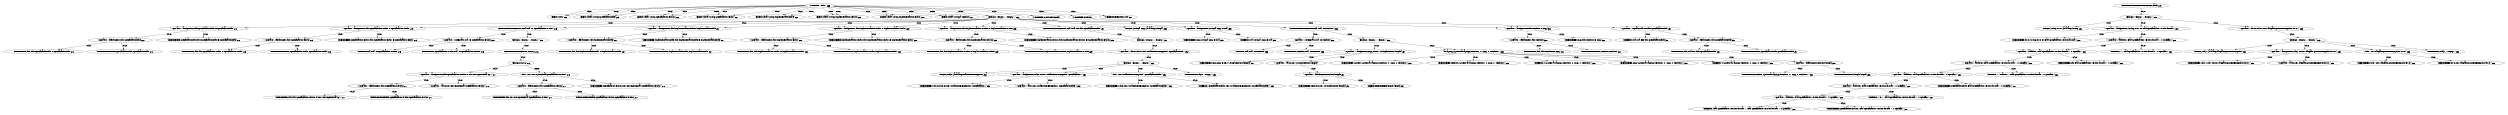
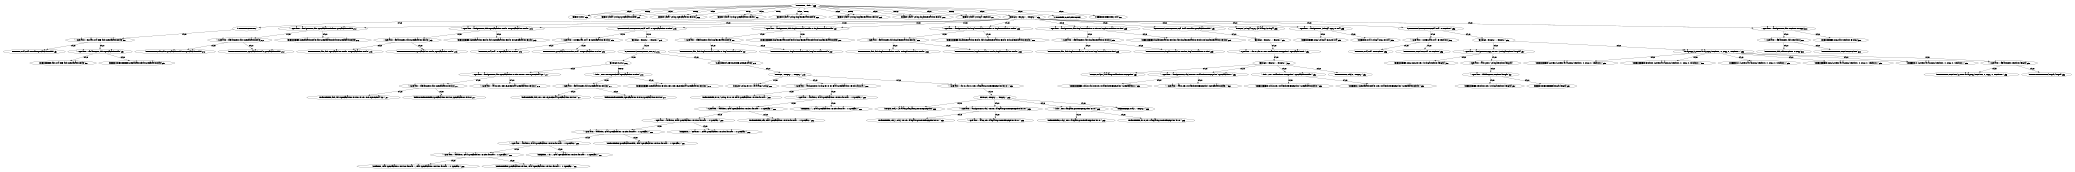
  digraph {
    n1 [label=<(METHOD,&lt;init&gt;)<SUB>265</SUB>>]
    n2 [label=<(PARAM,this)<SUB>265</SUB>>]
    n3 [label=<(PARAM,final String specificationTitle)<SUB>265</SUB>>]
    n4 [label=<(PARAM,final String specificationVersion)<SUB>266</SUB>>]
    n5 [label=<(PARAM,final String specificationVendor)<SUB>267</SUB>>]
    n6 [label=<(PARAM,final String implementationTitle)<SUB>268</SUB>>]
    n7 [label=<(PARAM,final String implementationVersion)<SUB>269</SUB>>]
    n8 [label=<(PARAM,final String implementationVendor)<SUB>270</SUB>>]
    n9 [label=<(PARAM,final String[] sections)<SUB>271</SUB>>]
    n10 [label=<(BLOCK,&lt;empty&gt;,&lt;empty&gt;)<SUB>265</SUB>>]
    n11 [label=<(MODIFIER,CONSTRUCTOR)>]
    n12 [label=<(MODIFIER,PUBLIC)>]
    n13 [label=<(METHOD_RETURN,void)<SUB>301</SUB>>]
    n14 [label=<(&lt;operator&gt;.assignment,this.specificationTitle = specificationTitle)<SUB>272</SUB>>]
    n15 [label=<(&lt;operator&gt;.assignment,this.specificationVendor = specificationVendor)<SUB>273</SUB>>]
    n16 [label=<(CONTROL_STRUCTURE,IF,if (null != specificationVersion))<SUB>275</SUB>>]
    n17 [label=<(&lt;operator&gt;.assignment,this.implementationTitle = implementationTitle)<SUB>287</SUB>>]
    n18 [label=<(&lt;operator&gt;.assignment,this.implementationVendor = implementationVendor)<SUB>288</SUB>>]
    n19 [label=<(&lt;operator&gt;.assignment,this.implementationVersion = implementationVersion)<SUB>289</SUB>>]
    n20 [label=<(CONTROL_STRUCTURE,IF,if (null == this.specificationTitle))<SUB>291</SUB>>]
    n21 [label=<(LOCAL,String[] copy: java.lang.String[])<SUB>295</SUB>>]
    n22 [label=<(&lt;operator&gt;.assignment,String[] copy = null)<SUB>295</SUB>>]
    n23 [label=<(CONTROL_STRUCTURE,IF,if (null != sections))<SUB>296</SUB>>]
    n24 [label=<(&lt;operator&gt;.assignment,this.sections = copy)<SUB>300</SUB>>]
    n25 [label=<(&lt;operator&gt;.equals,null == this.specificationTitle)<SUB>291</SUB>>]
    n26 [label=<(&lt;operator&gt;.fieldAccess,this.specificationTitle)<SUB>272</SUB>>]
    n27 [label=<(IDENTIFIER,specificationTitle,this.specificationTitle = specificationTitle)<SUB>272</SUB>>]
    n28 [label=<(&lt;operator&gt;.fieldAccess,this.specificationVendor)<SUB>273</SUB>>]
    n29 [label=<(IDENTIFIER,specificationVendor,this.specificationVendor = specificationVendor)<SUB>273</SUB>>]
    n30 [label=<(&lt;operator&gt;.notEquals,null != specificationVersion)<SUB>275</SUB>>]
    n31 [label=<(BLOCK,&lt;empty&gt;,&lt;empty&gt;)<SUB>275</SUB>>]
    n32 [label=<(&lt;operator&gt;.fieldAccess,this.implementationTitle)<SUB>287</SUB>>]
    n33 [label=<(IDENTIFIER,implementationTitle,this.implementationTitle = implementationTitle)<SUB>287</SUB>>]
    n34 [label=<(&lt;operator&gt;.fieldAccess,this.implementationVendor)<SUB>288</SUB>>]
    n35 [label=<(IDENTIFIER,implementationVendor,this.implementationVendor = implementationVendor)<SUB>288</SUB>>]
    n36 [label=<(&lt;operator&gt;.fieldAccess,this.implementationVersion)<SUB>289</SUB>>]
    n37 [label=<(IDENTIFIER,implementationVersion,this.implementationVersion = implementationVersion)<SUB>289</SUB>>]
    n38 [label=<(BLOCK,&lt;empty&gt;,&lt;empty&gt;)<SUB>291</SUB>>]
    n39 [label=<(IDENTIFIER,copy,String[] copy = null)<SUB>295</SUB>>]
    n40 [label=<(LITERAL,null,String[] copy = null)<SUB>295</SUB>>]
    n41 [label=<(&lt;operator&gt;.notEquals,null != sections)<SUB>296</SUB>>]
    n42 [label=<(BLOCK,&lt;empty&gt;,&lt;empty&gt;)<SUB>296</SUB>>]
    n43 [label=<(&lt;operator&gt;.fieldAccess,this.sections)<SUB>300</SUB>>]
    n44 [label=<(IDENTIFIER,copy,this.sections = copy)<SUB>300</SUB>>]
    n45 [label=<(IDENTIFIER,this,this.specificationTitle = specificationTitle)<SUB>272</SUB>>]
    n46 [label=<(FIELD_IDENTIFIER,specificationTitle,specificationTitle)<SUB>272</SUB>>]
    n47 [label=<(IDENTIFIER,this,this.specificationVendor = specificationVendor)<SUB>273</SUB>>]
    n48 [label=<(FIELD_IDENTIFIER,specificationVendor,specificationVendor)<SUB>273</SUB>>]
    n49 [label=<(LITERAL,null,null != specificationVersion)<SUB>275</SUB>>]
    n50 [label=<(IDENTIFIER,specificationVersion,null != specificationVersion)<SUB>275</SUB>>]
    n51 [label=<(CONTROL_STRUCTURE,TRY,try)<SUB>276</SUB>>]
    n52 [label=<(BLOCK,try,try)<SUB>276</SUB>>]
    n53 [label=<(CONTROL_STRUCTURE,CATCH,catch)<SUB>279</SUB>>]
    n54 [label=<(&lt;operator&gt;.assignment,this.specificationVersion = new DeweyDecimal(sp...)<SUB>277</SUB>>]
    n55 [label=<(&lt;init&gt;,new DeweyDecimal(specificationVersion))<SUB>278</SUB>>]
    n56 [label=<(BLOCK,&lt;empty&gt;,&lt;empty&gt;)<SUB>279</SUB>>]
    n57 [label=<(&lt;operator&gt;.fieldAccess,this.specificationVersion)<SUB>277</SUB>>]
    n58 [label=<(&lt;operator&gt;.alloc,new DeweyDecimal(specificationVersion))<SUB>278</SUB>>]
    n59 [label=<(&lt;operator&gt;.fieldAccess,this.specificationVersion)<SUB>277</SUB>>]
    n60 [label=<(IDENTIFIER,specificationVersion,new DeweyDecimal(specificationVersion))<SUB>278</SUB>>]
    n61 [label=<(IDENTIFIER,this,this.specificationVersion = new DeweyDecimal(sp...)<SUB>277</SUB>>]
    n62 [label=<(FIELD_IDENTIFIER,specificationVersion,specificationVersion)<SUB>277</SUB>>]
    n63 [label=<(IDENTIFIER,this,new DeweyDecimal(specificationVersion))<SUB>277</SUB>>]
    n64 [label=<(FIELD_IDENTIFIER,specificationVersion,specificationVersion)<SUB>277</SUB>>]
    n65 [label=<(LOCAL,String error: java.lang.String)<SUB>280</SUB>>]
    n66 [label=<(&lt;operator&gt;.assignment,String error = &quot;Bad specification version forma...)<SUB>280</SUB>>]
    n67 [label=<(&lt;operator&gt;.throw,throw new IllegalArgumentException(error);)<SUB>283</SUB>>]
    n68 [label=<(IDENTIFIER,error,String error = &quot;Bad specification version forma...)<SUB>280</SUB>>]
    n69 [label=<(&lt;operator&gt;.addition,&quot;Bad specification version format '&quot; + specific...)<SUB>280</SUB>>]
    n70 [label=<(BLOCK,&lt;empty&gt;,&lt;empty&gt;)<SUB>283</SUB>>]
    n71 [label=<(&lt;operator&gt;.addition,&quot;Bad specification version format '&quot; + specific...)<SUB>280</SUB>>]
    n72 [label=<(LITERAL,&quot;)&quot;,&quot;Bad specification version format '&quot; + specific...)<SUB>282</SUB>>]
    n73 [label=<(&lt;operator&gt;.addition,&quot;Bad specification version format '&quot; + specific...)<SUB>280</SUB>>]
    n74 [label=<(IDENTIFIER,nfe,&quot;Bad specification version format '&quot; + specific...)<SUB>282</SUB>>]
    n75 [label=<(&lt;operator&gt;.addition,&quot;Bad specification version format '&quot; + specific...)<SUB>280</SUB>>]
    n76 [label=<(LITERAL,&quot;'. (Reason: &quot;,&quot;Bad specification version format '&quot; + specific...)<SUB>282</SUB>>]
    n77 [label=<(&lt;operator&gt;.addition,&quot;Bad specification version format '&quot; + specific...)<SUB>280</SUB>>]
    n78 [label=<(IDENTIFIER,specificationTitle,&quot;Bad specification version format '&quot; + specific...)<SUB>281</SUB>>]
    n79 [label=<(&lt;operator&gt;.addition,&quot;Bad specification version format '&quot; + specific...)<SUB>280</SUB>>]
    n80 [label=<(LITERAL,&quot;' in '&quot;,&quot;Bad specification version format '&quot; + specific...)<SUB>281</SUB>>]
    n81 [label=<(LITERAL,&quot;Bad specification version format '&quot;,&quot;Bad specification version format '&quot; + specific...)<SUB>280</SUB>>]
    n82 [label=<(IDENTIFIER,specificationVersion,&quot;Bad specification version format '&quot; + specific...)<SUB>281</SUB>>]
    n83 [label=<(LOCAL,$obj7: java.lang.IllegalArgumentException)<SUB>283</SUB>>]
    n84 [label=<(&lt;operator&gt;.assignment,$obj7 = new IllegalArgumentException(error))<SUB>283</SUB>>]
    n85 [label=<(&lt;init&gt;,new IllegalArgumentException(error))<SUB>283</SUB>>]
    n86 [label=<(IDENTIFIER,$obj7,&lt;empty&gt;)<SUB>283</SUB>>]
    n87 [label=<(IDENTIFIER,$obj7,$obj7 = new IllegalArgumentException(error))<SUB>283</SUB>>]
    n88 [label=<(&lt;operator&gt;.alloc,new IllegalArgumentException(error))<SUB>283</SUB>>]
    n89 [label=<(IDENTIFIER,$obj7,new IllegalArgumentException(error))<SUB>283</SUB>>]
    n90 [label=<(IDENTIFIER,error,new IllegalArgumentException(error))<SUB>283</SUB>>]
    n91 [label=<(IDENTIFIER,this,this.implementationTitle = implementationTitle)<SUB>287</SUB>>]
    n92 [label=<(FIELD_IDENTIFIER,implementationTitle,implementationTitle)<SUB>287</SUB>>]
    n93 [label=<(IDENTIFIER,this,this.implementationVendor = implementationVendor)<SUB>288</SUB>>]
    n94 [label=<(FIELD_IDENTIFIER,implementationVendor,implementationVendor)<SUB>288</SUB>>]
    n95 [label=<(IDENTIFIER,this,this.implementationVersion = implementationVersion)<SUB>289</SUB>>]
    n96 [label=<(FIELD_IDENTIFIER,implementationVersion,implementationVersion)<SUB>289</SUB>>]
    n97 [label=<(LITERAL,null,null == this.specificationTitle)<SUB>291</SUB>>]
    n98 [label=<(&lt;operator&gt;.fieldAccess,this.specificationTitle)<SUB>291</SUB>>]
    n99 [label=<(&lt;operator&gt;.throw,throw new NullPointerException(&quot;specificationTi...)<SUB>292</SUB>>]
    n100 [label=<(IDENTIFIER,this,null == this.specificationTitle)<SUB>291</SUB>>]
    n101 [label=<(FIELD_IDENTIFIER,specificationTitle,specificationTitle)<SUB>291</SUB>>]
    n102 [label=<(BLOCK,&lt;empty&gt;,&lt;empty&gt;)<SUB>292</SUB>>]
    n103 [label=<(LOCAL,$obj8: java.lang.NullPointerException)<SUB>292</SUB>>]
    n104 [label=<(&lt;operator&gt;.assignment,$obj8 = new NullPointerException(&quot;specification...)<SUB>292</SUB>>]
    n105 [label=<(&lt;init&gt;,new NullPointerException(&quot;specificationTitle&quot;))<SUB>292</SUB>>]
    n106 [label=<(IDENTIFIER,$obj8,&lt;empty&gt;)<SUB>292</SUB>>]
    n107 [label=<(IDENTIFIER,$obj8,$obj8 = new NullPointerException(&quot;specification...)<SUB>292</SUB>>]
    n108 [label=<(&lt;operator&gt;.alloc,new NullPointerException(&quot;specificationTitle&quot;))<SUB>292</SUB>>]
    n109 [label=<(IDENTIFIER,$obj8,new NullPointerException(&quot;specificationTitle&quot;))<SUB>292</SUB>>]
    n110 [label=<(LITERAL,&quot;specificationTitle&quot;,new NullPointerException(&quot;specificationTitle&quot;))<SUB>292</SUB>>]
    n111 [label=<(LITERAL,null,null != sections)<SUB>296</SUB>>]
    n112 [label=<(IDENTIFIER,sections,null != sections)<SUB>296</SUB>>]
    n113 [label=<(&lt;operator&gt;.assignment,copy = new String[sections.length])<SUB>297</SUB>>]
    n114 [label=<(arraycopy,System.arraycopy(sections, 0, copy, 0, sections...)<SUB>298</SUB>>]
    n115 [label=<(IDENTIFIER,copy,copy = new String[sections.length])<SUB>297</SUB>>]
    n116 [label=<(&lt;operator&gt;.alloc,new String[sections.length])>]
    n117 [label=<(IDENTIFIER,System,System.arraycopy(sections, 0, copy, 0, sections...)<SUB>298</SUB>>]
    n118 [label=<(IDENTIFIER,sections,System.arraycopy(sections, 0, copy, 0, sections...)<SUB>298</SUB>>]
    n119 [label=<(LITERAL,0,System.arraycopy(sections, 0, copy, 0, sections...)<SUB>298</SUB>>]
    n120 [label=<(IDENTIFIER,copy,System.arraycopy(sections, 0, copy, 0, sections...)<SUB>298</SUB>>]
    n121 [label=<(LITERAL,0,System.arraycopy(sections, 0, copy, 0, sections...)<SUB>298</SUB>>]
    n122 [label=<(&lt;operator&gt;.fieldAccess,sections.length)<SUB>298</SUB>>]
    n123 [label=<(&lt;operator&gt;.fieldAccess,sections.length)<SUB>297</SUB>>]
    n124 [label=<(IDENTIFIER,sections,new String[sections.length])<SUB>297</SUB>>]
    n125 [label=<(FIELD_IDENTIFIER,length,length)<SUB>297</SUB>>]
    n126 [label=<(IDENTIFIER,sections,System.arraycopy(sections, 0, copy, 0, sections...)<SUB>298</SUB>>]
    n127 [label=<(FIELD_IDENTIFIER,length,length)<SUB>298</SUB>>]
    n128 [label=<(IDENTIFIER,this,this.sections = copy)<SUB>300</SUB>>]
    n129 [label=<(FIELD_IDENTIFIER,sections,sections)<SUB>300</SUB>>]
    n1 -> n2 [label="AST: "]
    n1 -> n2 [label="DDG: "]
    n1 -> n3 [label="AST: "]
    n1 -> n3 [label="DDG: "]
    n1 -> n4 [label="AST: "]
    n1 -> n4 [label="DDG: "]
    n1 -> n5 [label="AST: "]
    n1 -> n5 [label="DDG: "]
    n1 -> n6 [label="AST: "]
    n1 -> n6 [label="DDG: "]
    n1 -> n7 [label="AST: "]
    n1 -> n7 [label="DDG: "]
    n1 -> n8 [label="AST: "]
    n1 -> n8 [label="DDG: "]
    n1 -> n9 [label="AST: "]
    n1 -> n9 [label="DDG: "]
    n1 -> n10 [label="AST: "]
    n1 -> n11 [label="AST: "]
-   n1 -> n12 [label="AST: "]
+   n6 -> n12 [label="AST: "]
    n1 -> n13 [label="AST: "]
    n10 -> n14 [label="AST: "]
    n10 -> n15 [label="AST: "]
    n10 -> n16 [label="AST: "]
    n10 -> n17 [label="AST: "]
    n10 -> n18 [label="AST: "]
    n10 -> n19 [label="AST: "]
    n10 -> n20 [label="AST: "]
    n10 -> n21 [label="AST: "]
    n10 -> n22 [label="AST: "]
    n10 -> n23 [label="AST: "]
    n10 -> n24 [label="AST: "]
    n12 -> n25 [label="AST: "]
    n14 -> n26 [label="AST: "]
    n14 -> n27 [label="AST: "]
    n15 -> n28 [label="AST: "]
    n15 -> n29 [label="AST: "]
    n16 -> n30 [label="AST: "]
    n16 -> n31 [label="AST: "]
    n17 -> n32 [label="AST: "]
    n17 -> n33 [label="AST: "]
    n18 -> n34 [label="AST: "]
    n18 -> n35 [label="AST: "]
    n19 -> n36 [label="AST: "]
    n19 -> n37 [label="AST: "]
    n20 -> n38 [label="AST: "]
    n22 -> n39 [label="AST: "]
    n22 -> n40 [label="AST: "]
    n23 -> n41 [label="AST: "]
    n23 -> n42 [label="AST: "]
    n24 -> n43 [label="AST: "]
    n24 -> n44 [label="AST: "]
    n25 -> n97 [label="AST: "]
    n25 -> n98 [label="AST: "]
    n26 -> n45 [label="AST: "]
    n26 -> n46 [label="AST: "]
    n28 -> n47 [label="AST: "]
    n28 -> n48 [label="AST: "]
    n30 -> n49 [label="AST: "]
    n30 -> n50 [label="AST: "]
    n31 -> n51 [label="AST: "]
    n32 -> n91 [label="AST: "]
    n32 -> n92 [label="AST: "]
    n34 -> n93 [label="AST: "]
    n34 -> n94 [label="AST: "]
    n36 -> n95 [label="AST: "]
    n36 -> n96 [label="AST: "]
    n38 -> n99 [label="AST: "]
    n41 -> n111 [label="AST: "]
    n41 -> n112 [label="AST: "]
    n42 -> n113 [label="AST: "]
    n42 -> n114 [label="AST: "]
    n43 -> n128 [label="AST: "]
    n43 -> n129 [label="AST: "]
    n51 -> n52 [label="AST: "]
+   n51 -> n53 [label="AST: "]
    n52 -> n54 [label="AST: "]
    n52 -> n55 [label="DDG: "]
    n53 -> n56 [label="AST: "]
    n54 -> n57 [label="AST: "]
    n54 -> n58 [label="AST: "]
    n55 -> n59 [label="AST: "]
    n55 -> n60 [label="AST: "]
    n56 -> n65 [label="AST: "]
    n56 -> n66 [label="AST: "]
    n56 -> n67 [label="AST: "]
    n57 -> n61 [label="AST: "]
    n57 -> n62 [label="AST: "]
    n59 -> n63 [label="AST: "]
    n59 -> n64 [label="AST: "]
    n66 -> n68 [label="AST: "]
    n66 -> n69 [label="AST: "]
    n67 -> n70 [label="AST: "]
    n69 -> n71 [label="AST: "]
    n69 -> n72 [label="AST: "]
    n70 -> n83 [label="AST: "]
    n70 -> n84 [label="AST: "]
    n70 -> n85 [label="AST: "]
    n70 -> n86 [label="AST: "]
    n71 -> n73 [label="AST: "]
    n71 -> n74 [label="AST: "]
    n73 -> n75 [label="AST: "]
    n73 -> n76 [label="AST: "]
    n75 -> n77 [label="AST: "]
    n75 -> n78 [label="AST: "]
    n77 -> n79 [label="AST: "]
    n77 -> n80 [label="AST: "]
    n79 -> n81 [label="AST: "]
    n79 -> n82 [label="AST: "]
    n84 -> n87 [label="AST: "]
    n84 -> n88 [label="AST: "]
    n85 -> n89 [label="AST: "]
    n85 -> n90 [label="AST: "]
    n98 -> n100 [label="AST: "]
    n98 -> n101 [label="AST: "]
    n99 -> n102 [label="AST: "]
    n102 -> n103 [label="AST: "]
    n102 -> n104 [label="AST: "]
    n102 -> n105 [label="AST: "]
    n102 -> n106 [label="AST: "]
    n104 -> n107 [label="AST: "]
    n104 -> n108 [label="AST: "]
    n105 -> n109 [label="AST: "]
    n105 -> n110 [label="AST: "]
    n113 -> n115 [label="AST: "]
    n113 -> n116 [label="AST: "]
    n114 -> n117 [label="AST: "]
    n114 -> n118 [label="AST: "]
    n114 -> n119 [label="AST: "]
    n114 -> n120 [label="AST: "]
    n114 -> n121 [label="AST: "]
    n114 -> n122 [label="AST: "]
    n116 -> n123 [label="AST: "]
    n122 -> n126 [label="AST: "]
    n122 -> n127 [label="AST: "]
    n123 -> n124 [label="AST: "]
    n123 -> n125 [label="AST: "]
  }
